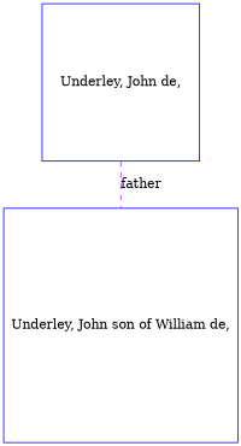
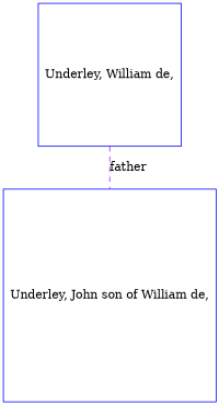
  digraph {
    node [color=blue regular=1 shape=box]
-   n1 [label="Underley, John de,"]
+   n1 [label="Underley, William de,"]
    n2 [label="Underley, John son of William de,"]
    n1 -> n2 [arrowsize=0.0 dir=none label=father color=purple style=dashed]
  }
